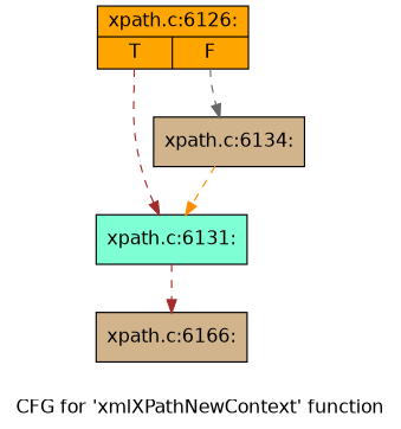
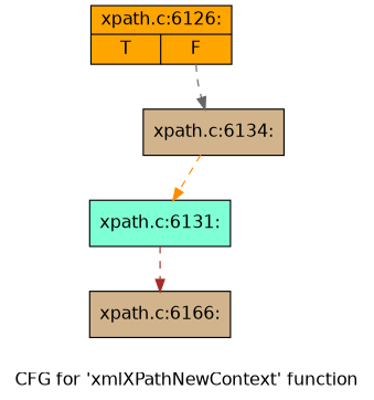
  digraph {
    fontname="DejaVu Sans"
    label="CFG for 'xmlXPathNewContext' function"
    node [fillcolor=tan fontname="DejaVu Sans" shape=record style=filled]
    edge [color=brown fontname="DejaVu Sans" style=dashed]
    n1 [fillcolor=orange label="{xpath.c:6126:|{<s0>T|<s1>F}}"]
    n2 [fillcolor=aquamarine label="{xpath.c:6131:}"]
    n3 [label="{xpath.c:6134:}"]
    n4 [label="{xpath.c:6166:}"]
-   n1 -> n2 [tailport=s0]
    n1 -> n3 [color=gray40 tailport=s1]
    n2 -> n4
    n3 -> n2 [color=darkorange]
  }
